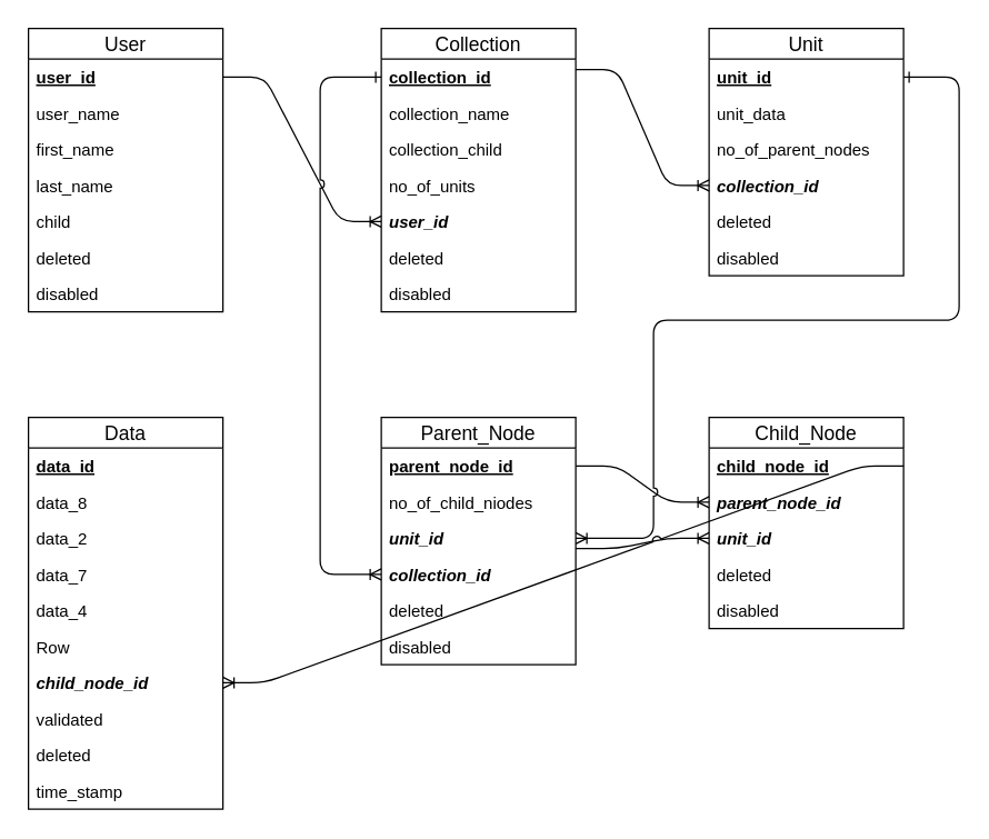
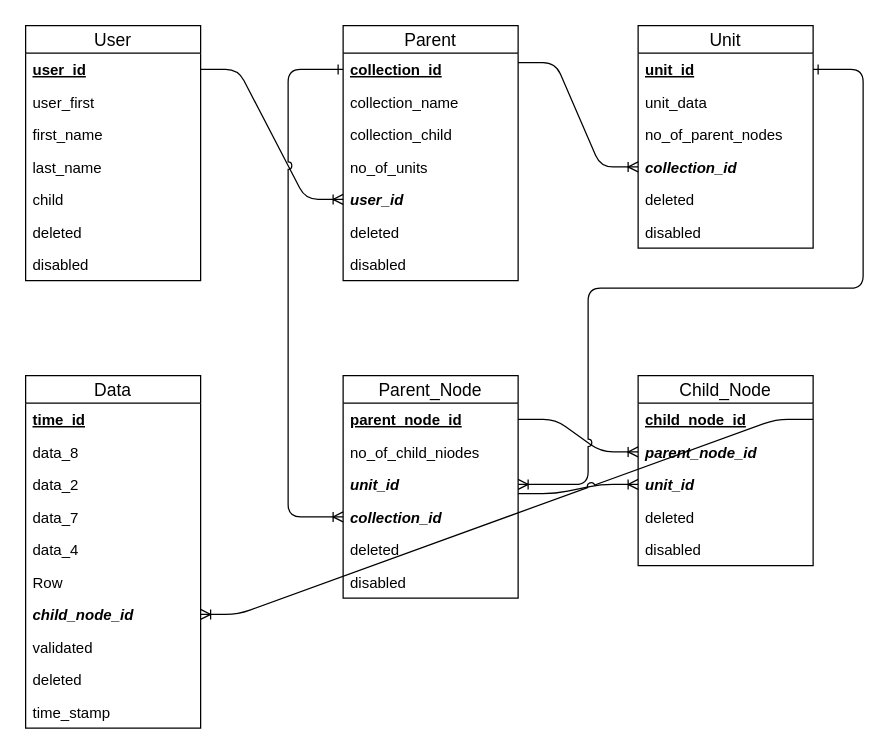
  <mxCell id="0" />
  <mxCell id="1" parent="0" />
  <mxCell id="2" value="User" style="swimlane;fontStyle=0;childLayout=stackLayout;horizontal=1;startSize=22;fillColor=none;horizontalStack=0;resizeParent=1;resizeParentMax=0;resizeLast=0;collapsible=1;marginBottom=0;swimlaneFillColor=#ffffff;align=center;fontSize=14;rounded=0;" parent="1" vertex="1"><mxGeometry x="20" y="20" width="140" height="204" as="geometry" /></mxCell>
  <mxCell id="3" value="user_id" style="text;strokeColor=none;fillColor=none;spacingLeft=4;spacingRight=4;overflow=hidden;rotatable=0;points=[[0,0.5],[1,0.5]];portConstraint=eastwest;fontSize=12;fontStyle=5" parent="2" vertex="1"><mxGeometry y="22" width="140" height="26" as="geometry" /></mxCell>
- <mxCell id="4" value="user_name" style="text;strokeColor=none;fillColor=none;spacingLeft=4;spacingRight=4;overflow=hidden;rotatable=0;points=[[0,0.5],[1,0.5]];portConstraint=eastwest;fontSize=12;" parent="2" vertex="1"><mxGeometry y="48" width="140" height="26" as="geometry" /></mxCell>
+ <mxCell id="4" value="user_first" style="text;strokeColor=none;fillColor=none;spacingLeft=4;spacingRight=4;overflow=hidden;rotatable=0;points=[[0,0.5],[1,0.5]];portConstraint=eastwest;fontSize=12;" parent="2" vertex="1"><mxGeometry y="48" width="140" height="26" as="geometry" /></mxCell>
  <mxCell id="5" value="first_name" style="text;strokeColor=none;fillColor=none;spacingLeft=4;spacingRight=4;overflow=hidden;rotatable=0;points=[[0,0.5],[1,0.5]];portConstraint=eastwest;fontSize=12;rounded=0;" parent="2" vertex="1"><mxGeometry y="74" width="140" height="26" as="geometry" /></mxCell>
  <mxCell id="6" value="last_name" style="text;strokeColor=none;fillColor=none;spacingLeft=4;spacingRight=4;overflow=hidden;rotatable=0;points=[[0,0.5],[1,0.5]];portConstraint=eastwest;fontSize=12;" parent="2" vertex="1"><mxGeometry y="100" width="140" height="26" as="geometry" /></mxCell>
  <mxCell id="7" value="child" style="text;strokeColor=none;fillColor=none;spacingLeft=4;spacingRight=4;overflow=hidden;rotatable=0;points=[[0,0.5],[1,0.5]];portConstraint=eastwest;fontSize=12;rounded=0;" parent="2" vertex="1"><mxGeometry y="126" width="140" height="26" as="geometry" /></mxCell>
  <mxCell id="8" value="deleted" style="text;strokeColor=none;fillColor=none;spacingLeft=4;spacingRight=4;overflow=hidden;rotatable=0;points=[[0,0.5],[1,0.5]];portConstraint=eastwest;fontSize=12;rounded=0;" parent="2" vertex="1"><mxGeometry y="152" width="140" height="26" as="geometry" /></mxCell>
  <mxCell id="9" value="disabled" style="text;strokeColor=none;fillColor=none;spacingLeft=4;spacingRight=4;overflow=hidden;rotatable=0;points=[[0,0.5],[1,0.5]];portConstraint=eastwest;fontSize=12;rounded=0;" parent="2" vertex="1"><mxGeometry y="178" width="140" height="26" as="geometry" /></mxCell>
- <mxCell id="10" value="Collection" style="swimlane;fontStyle=0;childLayout=stackLayout;horizontal=1;startSize=22;fillColor=none;horizontalStack=0;resizeParent=1;resizeParentMax=0;resizeLast=0;collapsible=1;marginBottom=0;swimlaneFillColor=#ffffff;align=center;fontSize=14;rounded=0;" parent="1" vertex="1"><mxGeometry x="274" y="20" width="140" height="204" as="geometry" /></mxCell>
+ <mxCell id="10" value="Parent" style="swimlane;fontStyle=0;childLayout=stackLayout;horizontal=1;startSize=22;fillColor=none;horizontalStack=0;resizeParent=1;resizeParentMax=0;resizeLast=0;collapsible=1;marginBottom=0;swimlaneFillColor=#ffffff;align=center;fontSize=14;rounded=0;" parent="1" vertex="1"><mxGeometry x="274" y="20" width="140" height="204" as="geometry" /></mxCell>
  <mxCell id="11" value="collection_id" style="text;strokeColor=none;fillColor=none;spacingLeft=4;spacingRight=4;overflow=hidden;rotatable=0;points=[[0,0.5],[1,0.5]];portConstraint=eastwest;fontSize=12;fontStyle=5" parent="10" vertex="1"><mxGeometry y="22" width="140" height="26" as="geometry" /></mxCell>
  <mxCell id="12" value="collection_name" style="text;strokeColor=none;fillColor=none;spacingLeft=4;spacingRight=4;overflow=hidden;rotatable=0;points=[[0,0.5],[1,0.5]];portConstraint=eastwest;fontSize=12;" parent="10" vertex="1"><mxGeometry y="48" width="140" height="26" as="geometry" /></mxCell>
  <mxCell id="13" value="collection_child" style="text;strokeColor=none;fillColor=none;spacingLeft=4;spacingRight=4;overflow=hidden;rotatable=0;points=[[0,0.5],[1,0.5]];portConstraint=eastwest;fontSize=12;rounded=0;" parent="10" vertex="1"><mxGeometry y="74" width="140" height="26" as="geometry" /></mxCell>
  <mxCell id="14" value="no_of_units" style="text;strokeColor=none;fillColor=none;spacingLeft=4;spacingRight=4;overflow=hidden;rotatable=0;points=[[0,0.5],[1,0.5]];portConstraint=eastwest;fontSize=12;" parent="10" vertex="1"><mxGeometry y="100" width="140" height="26" as="geometry" /></mxCell>
  <mxCell id="15" value="user_id" style="text;strokeColor=none;fillColor=none;spacingLeft=4;spacingRight=4;overflow=hidden;rotatable=0;points=[[0,0.5],[1,0.5]];portConstraint=eastwest;fontSize=12;rounded=0;fontStyle=3" vertex="1" parent="10"><mxGeometry y="126" width="140" height="26" as="geometry" /></mxCell>
  <mxCell id="16" value="deleted" style="text;strokeColor=none;fillColor=none;spacingLeft=4;spacingRight=4;overflow=hidden;rotatable=0;points=[[0,0.5],[1,0.5]];portConstraint=eastwest;fontSize=12;rounded=0;" parent="10" vertex="1"><mxGeometry y="152" width="140" height="26" as="geometry" /></mxCell>
  <mxCell id="17" value="disabled" style="text;strokeColor=none;fillColor=none;spacingLeft=4;spacingRight=4;overflow=hidden;rotatable=0;points=[[0,0.5],[1,0.5]];portConstraint=eastwest;fontSize=12;rounded=0;" parent="10" vertex="1"><mxGeometry y="178" width="140" height="26" as="geometry" /></mxCell>
  <mxCell id="18" value="Unit" style="swimlane;fontStyle=0;childLayout=stackLayout;horizontal=1;startSize=22;fillColor=none;horizontalStack=0;resizeParent=1;resizeParentMax=0;resizeLast=0;collapsible=1;marginBottom=0;swimlaneFillColor=#ffffff;align=center;fontSize=14;rounded=0;" parent="1" vertex="1"><mxGeometry x="510" y="20" width="140" height="178" as="geometry" /></mxCell>
  <mxCell id="19" value="unit_id" style="text;strokeColor=none;fillColor=none;spacingLeft=4;spacingRight=4;overflow=hidden;rotatable=0;points=[[0,0.5],[1,0.5]];portConstraint=eastwest;fontSize=12;fontStyle=5" parent="18" vertex="1"><mxGeometry y="22" width="140" height="26" as="geometry" /></mxCell>
  <mxCell id="20" value="unit_data" style="text;strokeColor=none;fillColor=none;spacingLeft=4;spacingRight=4;overflow=hidden;rotatable=0;points=[[0,0.5],[1,0.5]];portConstraint=eastwest;fontSize=12;rounded=0;" parent="18" vertex="1"><mxGeometry y="48" width="140" height="26" as="geometry" /></mxCell>
  <mxCell id="21" value="no_of_parent_nodes" style="text;strokeColor=none;fillColor=none;spacingLeft=4;spacingRight=4;overflow=hidden;rotatable=0;points=[[0,0.5],[1,0.5]];portConstraint=eastwest;fontSize=12;" parent="18" vertex="1"><mxGeometry y="74" width="140" height="26" as="geometry" /></mxCell>
  <mxCell id="22" value="collection_id" style="text;strokeColor=none;fillColor=none;spacingLeft=4;spacingRight=4;overflow=hidden;rotatable=0;points=[[0,0.5],[1,0.5]];portConstraint=eastwest;fontSize=12;fontStyle=3" parent="18" vertex="1"><mxGeometry y="100" width="140" height="26" as="geometry" /></mxCell>
  <mxCell id="23" value="deleted" style="text;strokeColor=none;fillColor=none;spacingLeft=4;spacingRight=4;overflow=hidden;rotatable=0;points=[[0,0.5],[1,0.5]];portConstraint=eastwest;fontSize=12;rounded=0;" parent="18" vertex="1"><mxGeometry y="126" width="140" height="26" as="geometry" /></mxCell>
  <mxCell id="24" value="disabled" style="text;strokeColor=none;fillColor=none;spacingLeft=4;spacingRight=4;overflow=hidden;rotatable=0;points=[[0,0.5],[1,0.5]];portConstraint=eastwest;fontSize=12;rounded=0;" parent="18" vertex="1"><mxGeometry y="152" width="140" height="26" as="geometry" /></mxCell>
  <mxCell id="25" value="Parent_Node" style="swimlane;fontStyle=0;childLayout=stackLayout;horizontal=1;startSize=22;fillColor=none;horizontalStack=0;resizeParent=1;resizeParentMax=0;resizeLast=0;collapsible=1;marginBottom=0;swimlaneFillColor=#ffffff;align=center;fontSize=14;rounded=0;" parent="1" vertex="1"><mxGeometry x="274" y="300" width="140" height="178" as="geometry" /></mxCell>
  <mxCell id="26" value="parent_node_id" style="text;strokeColor=none;fillColor=none;spacingLeft=4;spacingRight=4;overflow=hidden;rotatable=0;points=[[0,0.5],[1,0.5]];portConstraint=eastwest;fontSize=12;fontStyle=5" parent="25" vertex="1"><mxGeometry y="22" width="140" height="26" as="geometry" /></mxCell>
  <mxCell id="27" value="no_of_child_niodes" style="text;strokeColor=none;fillColor=none;spacingLeft=4;spacingRight=4;overflow=hidden;rotatable=0;points=[[0,0.5],[1,0.5]];portConstraint=eastwest;fontSize=12;rounded=0;" parent="25" vertex="1"><mxGeometry y="48" width="140" height="26" as="geometry" /></mxCell>
  <mxCell id="28" value="unit_id" style="text;strokeColor=none;fillColor=none;spacingLeft=4;spacingRight=4;overflow=hidden;rotatable=0;points=[[0,0.5],[1,0.5]];portConstraint=eastwest;fontSize=12;fontStyle=3" parent="25" vertex="1"><mxGeometry y="74" width="140" height="26" as="geometry" /></mxCell>
  <mxCell id="29" value="collection_id" style="text;strokeColor=none;fillColor=none;spacingLeft=4;spacingRight=4;overflow=hidden;rotatable=0;points=[[0,0.5],[1,0.5]];portConstraint=eastwest;fontSize=12;fontStyle=3" parent="25" vertex="1"><mxGeometry y="100" width="140" height="26" as="geometry" /></mxCell>
  <mxCell id="30" value="deleted" style="text;strokeColor=none;fillColor=none;spacingLeft=4;spacingRight=4;overflow=hidden;rotatable=0;points=[[0,0.5],[1,0.5]];portConstraint=eastwest;fontSize=12;rounded=0;" parent="25" vertex="1"><mxGeometry y="126" width="140" height="26" as="geometry" /></mxCell>
  <mxCell id="31" value="disabled" style="text;strokeColor=none;fillColor=none;spacingLeft=4;spacingRight=4;overflow=hidden;rotatable=0;points=[[0,0.5],[1,0.5]];portConstraint=eastwest;fontSize=12;rounded=0;" parent="25" vertex="1"><mxGeometry y="152" width="140" height="26" as="geometry" /></mxCell>
  <mxCell id="32" value="Child_Node" style="swimlane;fontStyle=0;childLayout=stackLayout;horizontal=1;startSize=22;fillColor=none;horizontalStack=0;resizeParent=1;resizeParentMax=0;resizeLast=0;collapsible=1;marginBottom=0;swimlaneFillColor=#ffffff;align=center;fontSize=14;rounded=0;" parent="1" vertex="1"><mxGeometry x="510" y="300" width="140" height="152" as="geometry" /></mxCell>
  <mxCell id="33" value="child_node_id" style="text;strokeColor=none;fillColor=none;spacingLeft=4;spacingRight=4;overflow=hidden;rotatable=0;points=[[0,0.5],[1,0.5]];portConstraint=eastwest;fontSize=12;fontStyle=5" parent="32" vertex="1"><mxGeometry y="22" width="140" height="26" as="geometry" /></mxCell>
  <mxCell id="34" value="parent_node_id" style="text;strokeColor=none;fillColor=none;spacingLeft=4;spacingRight=4;overflow=hidden;rotatable=0;points=[[0,0.5],[1,0.5]];portConstraint=eastwest;fontSize=12;rounded=0;fontStyle=3" parent="32" vertex="1"><mxGeometry y="48" width="140" height="26" as="geometry" /></mxCell>
  <mxCell id="35" value="unit_id" style="text;strokeColor=none;fillColor=none;spacingLeft=4;spacingRight=4;overflow=hidden;rotatable=0;points=[[0,0.5],[1,0.5]];portConstraint=eastwest;fontSize=12;fontStyle=3" parent="32" vertex="1"><mxGeometry y="74" width="140" height="26" as="geometry" /></mxCell>
  <mxCell id="36" value="deleted" style="text;strokeColor=none;fillColor=none;spacingLeft=4;spacingRight=4;overflow=hidden;rotatable=0;points=[[0,0.5],[1,0.5]];portConstraint=eastwest;fontSize=12;rounded=0;" parent="32" vertex="1"><mxGeometry y="100" width="140" height="26" as="geometry" /></mxCell>
  <mxCell id="37" value="disabled" style="text;strokeColor=none;fillColor=none;spacingLeft=4;spacingRight=4;overflow=hidden;rotatable=0;points=[[0,0.5],[1,0.5]];portConstraint=eastwest;fontSize=12;rounded=0;" parent="32" vertex="1"><mxGeometry y="126" width="140" height="26" as="geometry" /></mxCell>
  <mxCell id="38" value="Data" style="swimlane;fontStyle=0;childLayout=stackLayout;horizontal=1;startSize=22;fillColor=none;horizontalStack=0;resizeParent=1;resizeParentMax=0;resizeLast=0;collapsible=1;marginBottom=0;swimlaneFillColor=#ffffff;align=center;fontSize=14;rounded=0;" parent="1" vertex="1"><mxGeometry x="20" y="300" width="140" height="282" as="geometry" /></mxCell>
- <mxCell id="39" value="data_id" style="text;strokeColor=none;fillColor=none;spacingLeft=4;spacingRight=4;overflow=hidden;rotatable=0;points=[[0,0.5],[1,0.5]];portConstraint=eastwest;fontSize=12;rounded=0;fontStyle=5" parent="38" vertex="1"><mxGeometry y="22" width="140" height="26" as="geometry" /></mxCell>
+ <mxCell id="39" value="time_id" style="text;strokeColor=none;fillColor=none;spacingLeft=4;spacingRight=4;overflow=hidden;rotatable=0;points=[[0,0.5],[1,0.5]];portConstraint=eastwest;fontSize=12;rounded=0;fontStyle=5" parent="38" vertex="1"><mxGeometry y="22" width="140" height="26" as="geometry" /></mxCell>
  <mxCell id="40" value="data_8" style="text;strokeColor=none;fillColor=none;spacingLeft=4;spacingRight=4;overflow=hidden;rotatable=0;points=[[0,0.5],[1,0.5]];portConstraint=eastwest;fontSize=12;" parent="38" vertex="1"><mxGeometry y="48" width="140" height="26" as="geometry" /></mxCell>
  <mxCell id="41" value="data_2" style="text;strokeColor=none;fillColor=none;spacingLeft=4;spacingRight=4;overflow=hidden;rotatable=0;points=[[0,0.5],[1,0.5]];portConstraint=eastwest;fontSize=12;rounded=0;" parent="38" vertex="1"><mxGeometry y="74" width="140" height="26" as="geometry" /></mxCell>
  <mxCell id="42" value="data_7" style="text;strokeColor=none;fillColor=none;spacingLeft=4;spacingRight=4;overflow=hidden;rotatable=0;points=[[0,0.5],[1,0.5]];portConstraint=eastwest;fontSize=12;" parent="38" vertex="1"><mxGeometry y="100" width="140" height="26" as="geometry" /></mxCell>
  <mxCell id="43" value="data_4" style="text;strokeColor=none;fillColor=none;spacingLeft=4;spacingRight=4;overflow=hidden;rotatable=0;points=[[0,0.5],[1,0.5]];portConstraint=eastwest;fontSize=12;" parent="38" vertex="1"><mxGeometry y="126" width="140" height="26" as="geometry" /></mxCell>
  <mxCell id="44" value="Row" style="text;strokeColor=none;fillColor=none;spacingLeft=4;spacingRight=4;overflow=hidden;rotatable=0;points=[[0,0.5],[1,0.5]];portConstraint=eastwest;fontSize=12;rounded=0;" parent="38" vertex="1"><mxGeometry y="152" width="140" height="26" as="geometry" /></mxCell>
  <mxCell id="45" value="child_node_id" style="text;strokeColor=none;fillColor=none;spacingLeft=4;spacingRight=4;overflow=hidden;rotatable=0;points=[[0,0.5],[1,0.5]];portConstraint=eastwest;fontSize=12;rounded=0;fontStyle=3" parent="38" vertex="1"><mxGeometry y="178" width="140" height="26" as="geometry" /></mxCell>
  <mxCell id="46" value="validated" style="text;strokeColor=none;fillColor=none;spacingLeft=4;spacingRight=4;overflow=hidden;rotatable=0;points=[[0,0.5],[1,0.5]];portConstraint=eastwest;fontSize=12;rounded=0;" parent="38" vertex="1"><mxGeometry y="204" width="140" height="26" as="geometry" /></mxCell>
  <mxCell id="47" value="deleted" style="text;strokeColor=none;fillColor=none;spacingLeft=4;spacingRight=4;overflow=hidden;rotatable=0;points=[[0,0.5],[1,0.5]];portConstraint=eastwest;fontSize=12;rounded=0;" parent="38" vertex="1"><mxGeometry y="230" width="140" height="26" as="geometry" /></mxCell>
  <mxCell id="48" value="time_stamp" style="text;strokeColor=none;fillColor=none;spacingLeft=4;spacingRight=4;overflow=hidden;rotatable=0;points=[[0,0.5],[1,0.5]];portConstraint=eastwest;fontSize=12;rounded=0;" parent="38" vertex="1"><mxGeometry y="256" width="140" height="26" as="geometry" /></mxCell>
  <mxCell id="49" value="" style="edgeStyle=entityRelationEdgeStyle;fontSize=12;html=1;endArrow=ERoneToMany;exitX=1;exitY=0.5;exitDx=0;exitDy=0;entryX=0;entryY=0.5;entryDx=0;entryDy=0;" edge="1" parent="1" source="3" target="15"><mxGeometry width="100" height="100" relative="1" as="geometry"><mxPoint x="160" y="230" as="sourcePoint" /><mxPoint x="260" y="130" as="targetPoint" /></mxGeometry></mxCell>
  <mxCell id="50" value="" style="edgeStyle=entityRelationEdgeStyle;fontSize=12;html=1;endArrow=ERoneToMany;shadow=0;strokeColor=#000000;exitX=1;exitY=0.5;exitDx=0;exitDy=0;jumpStyle=arc;" edge="1" parent="1" source="26" target="34"><mxGeometry width="100" height="100" relative="1" as="geometry"><mxPoint x="420" y="730" as="sourcePoint" /><mxPoint x="520" y="630" as="targetPoint" /></mxGeometry></mxCell>
  <mxCell id="51" value="" style="edgeStyle=entityRelationEdgeStyle;fontSize=12;html=1;endArrow=ERoneToMany;shadow=0;strokeColor=#000000;entryX=0;entryY=0.5;entryDx=0;entryDy=0;exitX=0.999;exitY=0.782;exitDx=0;exitDy=0;exitPerimeter=0;" edge="1" parent="1" source="28" target="35"><mxGeometry width="100" height="100" relative="1" as="geometry"><mxPoint x="417" y="387" as="sourcePoint" /><mxPoint x="540" y="670" as="targetPoint" /></mxGeometry></mxCell>
  <mxCell id="52" value="" style="edgeStyle=entityRelationEdgeStyle;fontSize=12;html=1;endArrow=ERoneToMany;shadow=0;strokeColor=#000000;jumpStyle=arc;exitX=1;exitY=0.5;exitDx=0;exitDy=0;" edge="1" parent="1" source="33" target="45"><mxGeometry width="100" height="100" relative="1" as="geometry"><mxPoint x="350" y="600" as="sourcePoint" /><mxPoint x="230" y="680" as="targetPoint" /></mxGeometry></mxCell>
  <mxCell id="53" value="" style="edgeStyle=entityRelationEdgeStyle;fontSize=12;html=1;endArrow=ERoneToMany;exitX=0.999;exitY=0.289;exitDx=0;exitDy=0;entryX=0;entryY=0.5;entryDx=0;entryDy=0;jumpStyle=arc;exitPerimeter=0;" edge="1" parent="1" source="11" target="22"><mxGeometry width="100" height="100" relative="1" as="geometry"><mxPoint x="410" y="55" as="sourcePoint" /><mxPoint x="524" y="159" as="targetPoint" /></mxGeometry></mxCell>
  <mxCell id="54" style="edgeStyle=orthogonalEdgeStyle;rounded=1;comic=0;jumpStyle=arc;orthogonalLoop=1;jettySize=auto;html=1;entryX=0;entryY=0.5;entryDx=0;entryDy=0;shadow=0;startArrow=ERone;startFill=0;endSize=6;targetPerimeterSpacing=0;strokeColor=#000000;endArrow=ERoneToMany;endFill=0;" edge="1" parent="1" source="11" target="29"><mxGeometry relative="1" as="geometry"><Array as="points"><mxPoint x="230" y="55" /><mxPoint x="230" y="413" /></Array></mxGeometry></mxCell>
  <mxCell id="55" style="edgeStyle=orthogonalEdgeStyle;rounded=1;comic=0;jumpStyle=arc;orthogonalLoop=1;jettySize=auto;html=1;entryX=1;entryY=0.5;entryDx=0;entryDy=0;shadow=0;startArrow=ERone;startFill=0;endArrow=ERoneToMany;endFill=0;endSize=6;targetPerimeterSpacing=0;strokeColor=#000000;" edge="1" parent="1" source="19" target="28"><mxGeometry relative="1" as="geometry"><Array as="points"><mxPoint x="690" y="55" /><mxPoint x="690" y="230" /><mxPoint x="470" y="230" /><mxPoint x="470" y="387" /></Array></mxGeometry></mxCell>
